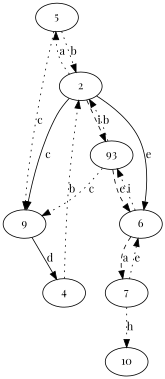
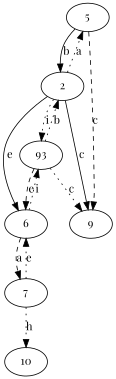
  strict digraph {
    fontname="Playfair Display"
    node [fontname="Playfair Display"]
    edge [fontname="Playfair Display" style=dotted]
    n1 [label=5]
    2
    n3 [label=9]
    6
    n5 [label=93]
-   4
    7
    10
-   n1 -> 2 [label=b]
-   n1 -> n3 [label=c]
+   n1 -> 2 [label=b style=solid]
+   n1 -> n3 [label=c style=dashed]
    2 -> n1 [label=a]
    2 -> n3 [label=c style=solid]
    2 -> 6 [label=e style=solid]
-   2 -> n5 [label=i style=dashed]
-   n3 -> 4 [label=d style=solid]
+   2 -> n5 [label=i]
    6 -> n5 [label=i]
    6 -> 7 [label=a style=dashed]
    n5 -> 2 [label=b]
    n5 -> n3 [label=c]
    n5 -> 6 [label=e style=dashed]
-   4 -> 2 [label=b]
    7 -> 6 [label=e]
    7 -> 10 [label=h]
  }
